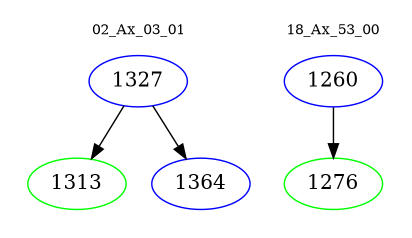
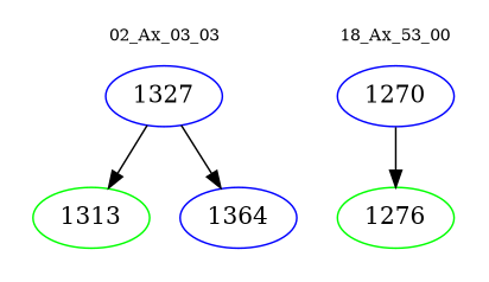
  digraph {
    node [color=blue]
    edge [color=black]
    n1 [label=1327]
    n2 [color=green label=1313]
    n3 [label=1364]
-   n4 [label=1260]
+   n4 [label=1270]
    n5 [color=green label=1276]
    subgraph cluster_1 {
      color=white
      fontsize=10
-     label="02_Ax_03_01"
+     label="02_Ax_03_03"
      n1
      n2
      n3
    }
    subgraph cluster_2 {
      color=white
      fontsize=10
      label="18_Ax_53_00"
      n4
      n5
    }
    n1 -> n2
    n1 -> n3
    n4 -> n5
  }
